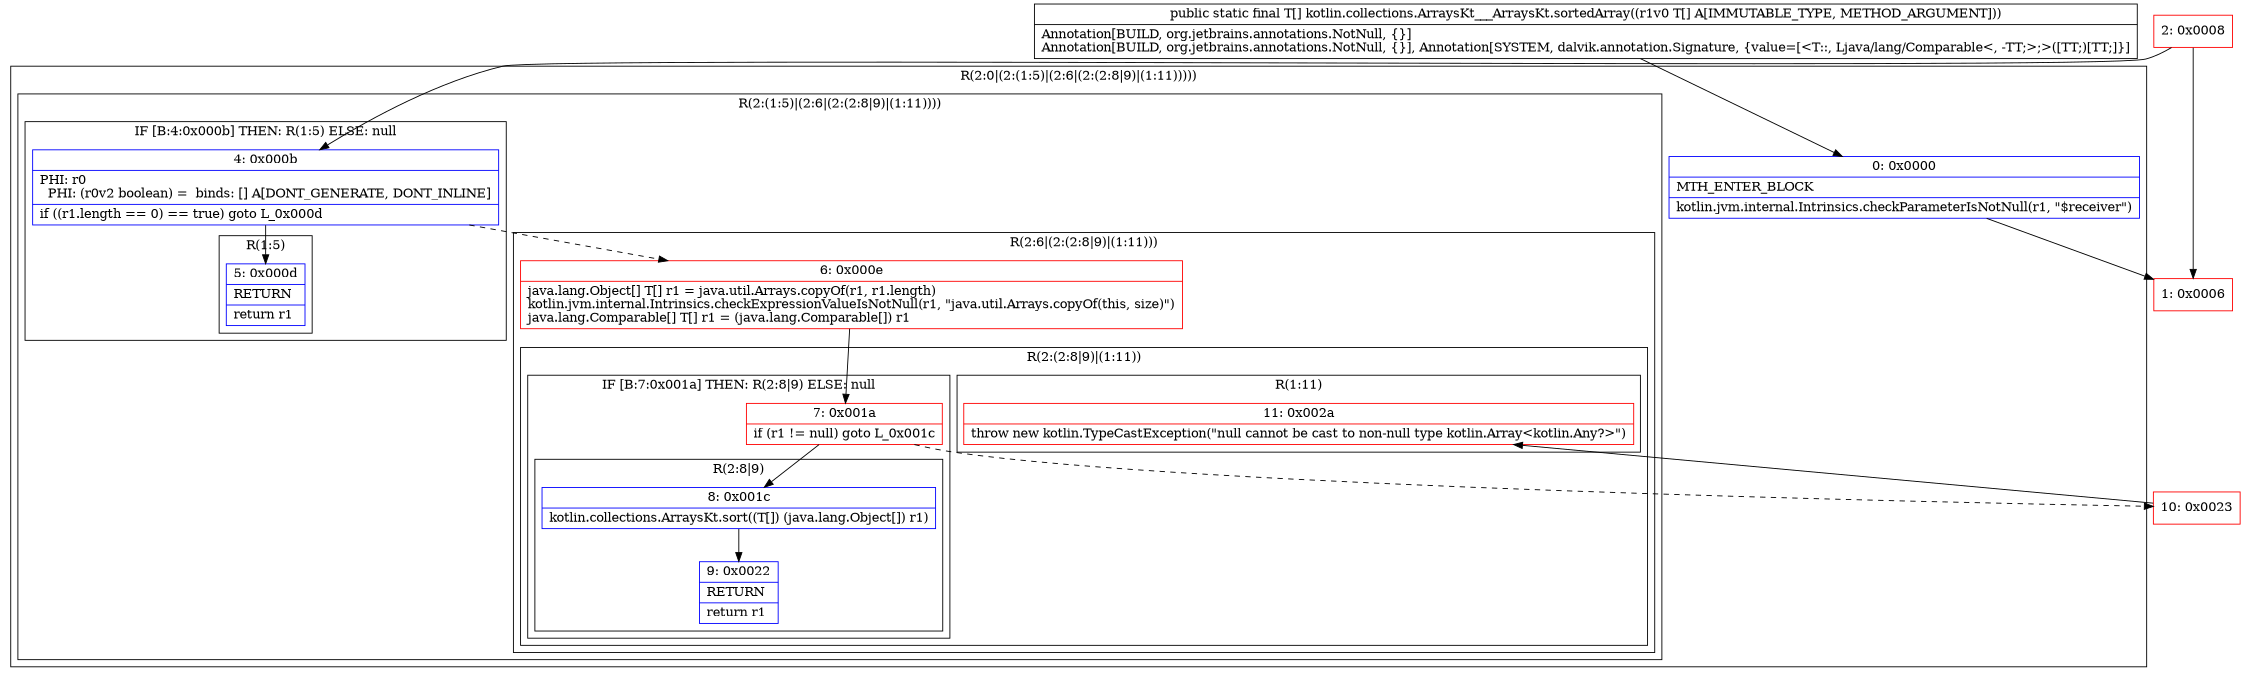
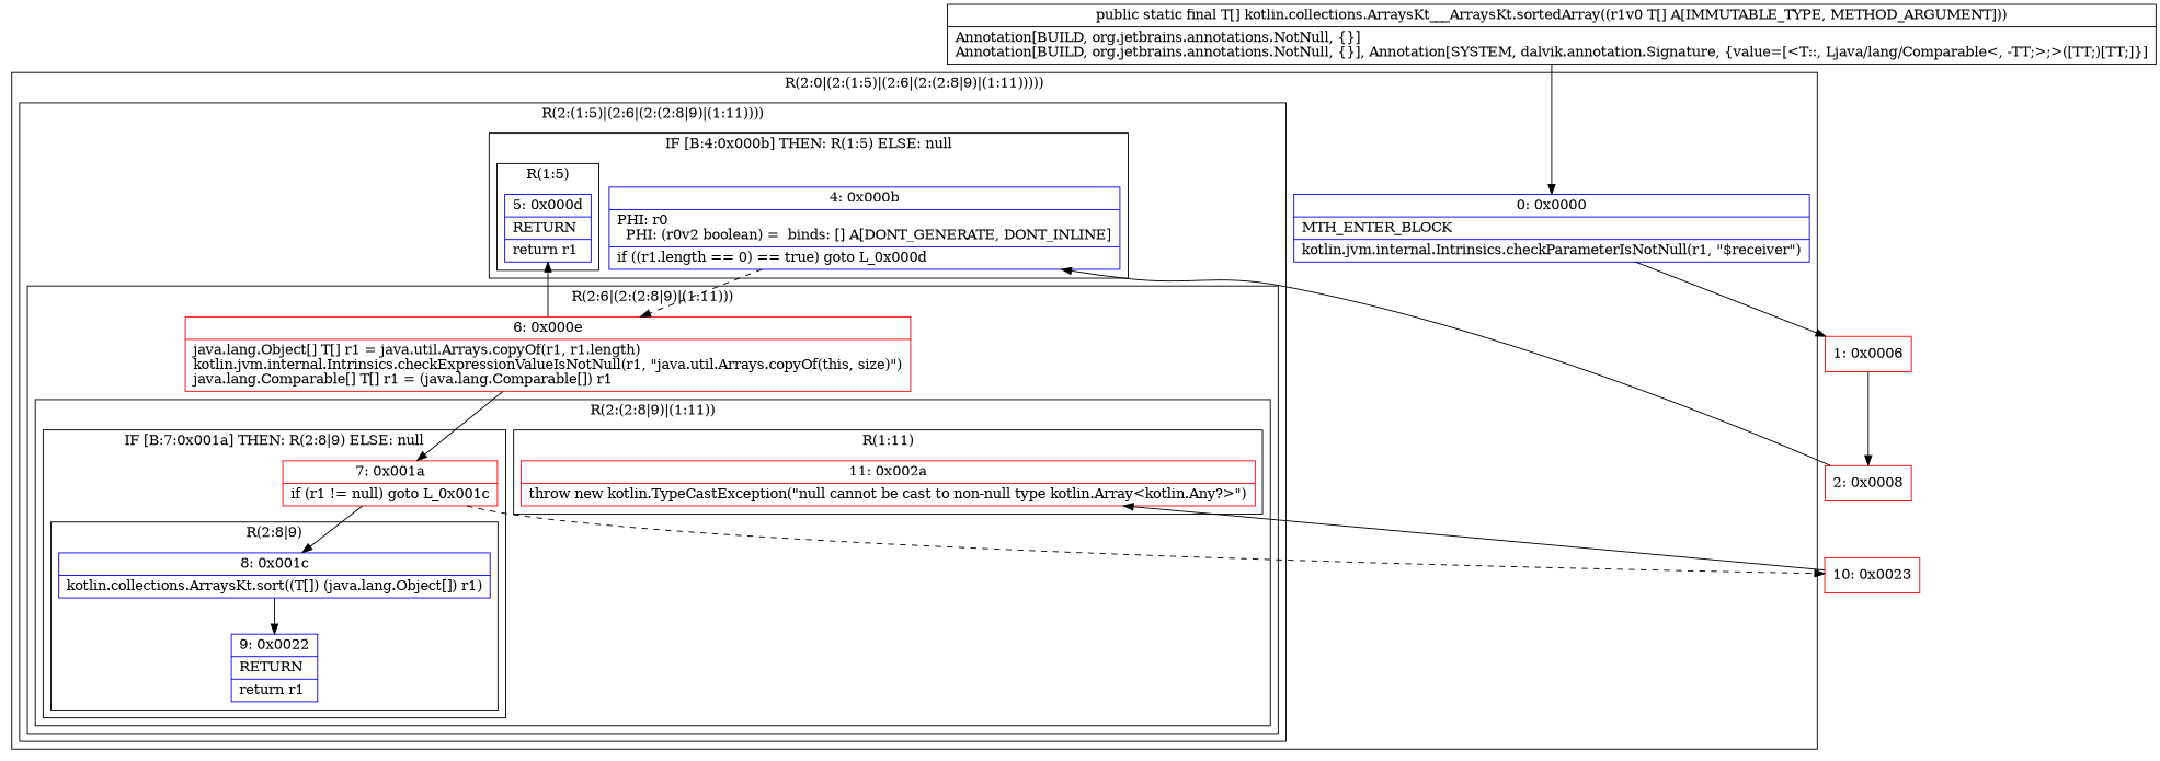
  digraph {
    node [color=red shape=record]
    n1 [color=blue label="{5\:\ 0x000d|RETURN\l|return r1\l}"]
    n2 [color=blue label="{4\:\ 0x000b|PHI: r0 \l  PHI: (r0v2 boolean) =  binds: [] A[DONT_GENERATE, DONT_INLINE]\l|if ((r1.length == 0) == true) goto L_0x000d\l}"]
    n3 [color=blue label="{8\:\ 0x001c|kotlin.collections.ArraysKt.sort((T[]) (java.lang.Object[]) r1)\l}"]
    n4 [color=blue label="{9\:\ 0x0022|RETURN\l|return r1\l}"]
    n5 [label="{7\:\ 0x001a|if (r1 != null) goto L_0x001c\l}"]
    n6 [label="{11\:\ 0x002a|throw new kotlin.TypeCastException(\"null cannot be cast to non\-null type kotlin.Array\<kotlin.Any?\>\")\l}"]
    n7 [label="{6\:\ 0x000e|java.lang.Object[] T[] r1 = java.util.Arrays.copyOf(r1, r1.length)\lkotlin.jvm.internal.Intrinsics.checkExpressionValueIsNotNull(r1, \"java.util.Arrays.copyOf(this, size)\")\ljava.lang.Comparable[] T[] r1 = (java.lang.Comparable[]) r1\l}"]
    n8 [color=blue label="{0\:\ 0x0000|MTH_ENTER_BLOCK\l|kotlin.jvm.internal.Intrinsics.checkParameterIsNotNull(r1, \"$receiver\")\l}"]
    n9 [label="{10\:\ 0x0023}"]
    n10 [label="{1\:\ 0x0006}"]
    n11 [label="{2\:\ 0x0008}"]
    n12 [label="{public static final T[] kotlin.collections.ArraysKt___ArraysKt.sortedArray((r1v0 T[] A[IMMUTABLE_TYPE, METHOD_ARGUMENT]))  | Annotation[BUILD, org.jetbrains.annotations.NotNull, \{\}]\lAnnotation[BUILD, org.jetbrains.annotations.NotNull, \{\}], Annotation[SYSTEM, dalvik.annotation.Signature, \{value=[\<T::, Ljava\/lang\/Comparable\<, \-TT;\>;\>([TT;)[TT;]\}]\l}" color=""]
    subgraph cluster_1 {
      label="R(2:0|(2:(1:5)|(2:6|(2:(2:8|9)|(1:11)))))"
      n8
      subgraph cluster_2 {
        label="R(2:(1:5)|(2:6|(2:(2:8|9)|(1:11))))"
        subgraph cluster_3 {
          label="IF [B:4:0x000b] THEN: R(1:5) ELSE: null"
          n2
          subgraph cluster_4 {
            label="R(1:5)"
            n1
          }
        }
        subgraph cluster_5 {
          label="R(2:6|(2:(2:8|9)|(1:11)))"
          n7
          subgraph cluster_6 {
            label="R(2:(2:8|9)|(1:11))"
            subgraph cluster_7 {
              label="IF [B:7:0x001a] THEN: R(2:8|9) ELSE: null"
              n5
              subgraph cluster_8 {
                label="R(2:8|9)"
                n3
                n4
              }
            }
            subgraph cluster_9 {
              label="R(1:11)"
              n6
            }
          }
        }
      }
    }
-   n2 -> n1
+   n7 -> n1
    n2 -> n7 [style=dashed]
    n3 -> n4
    n5 -> n3
    n5 -> n9 [style=dashed]
    n7 -> n5
    n8 -> n10
    n9 -> n6
-   n11 -> n10
+   n10 -> n11
    n11 -> n2
    n12 -> n8
  }
